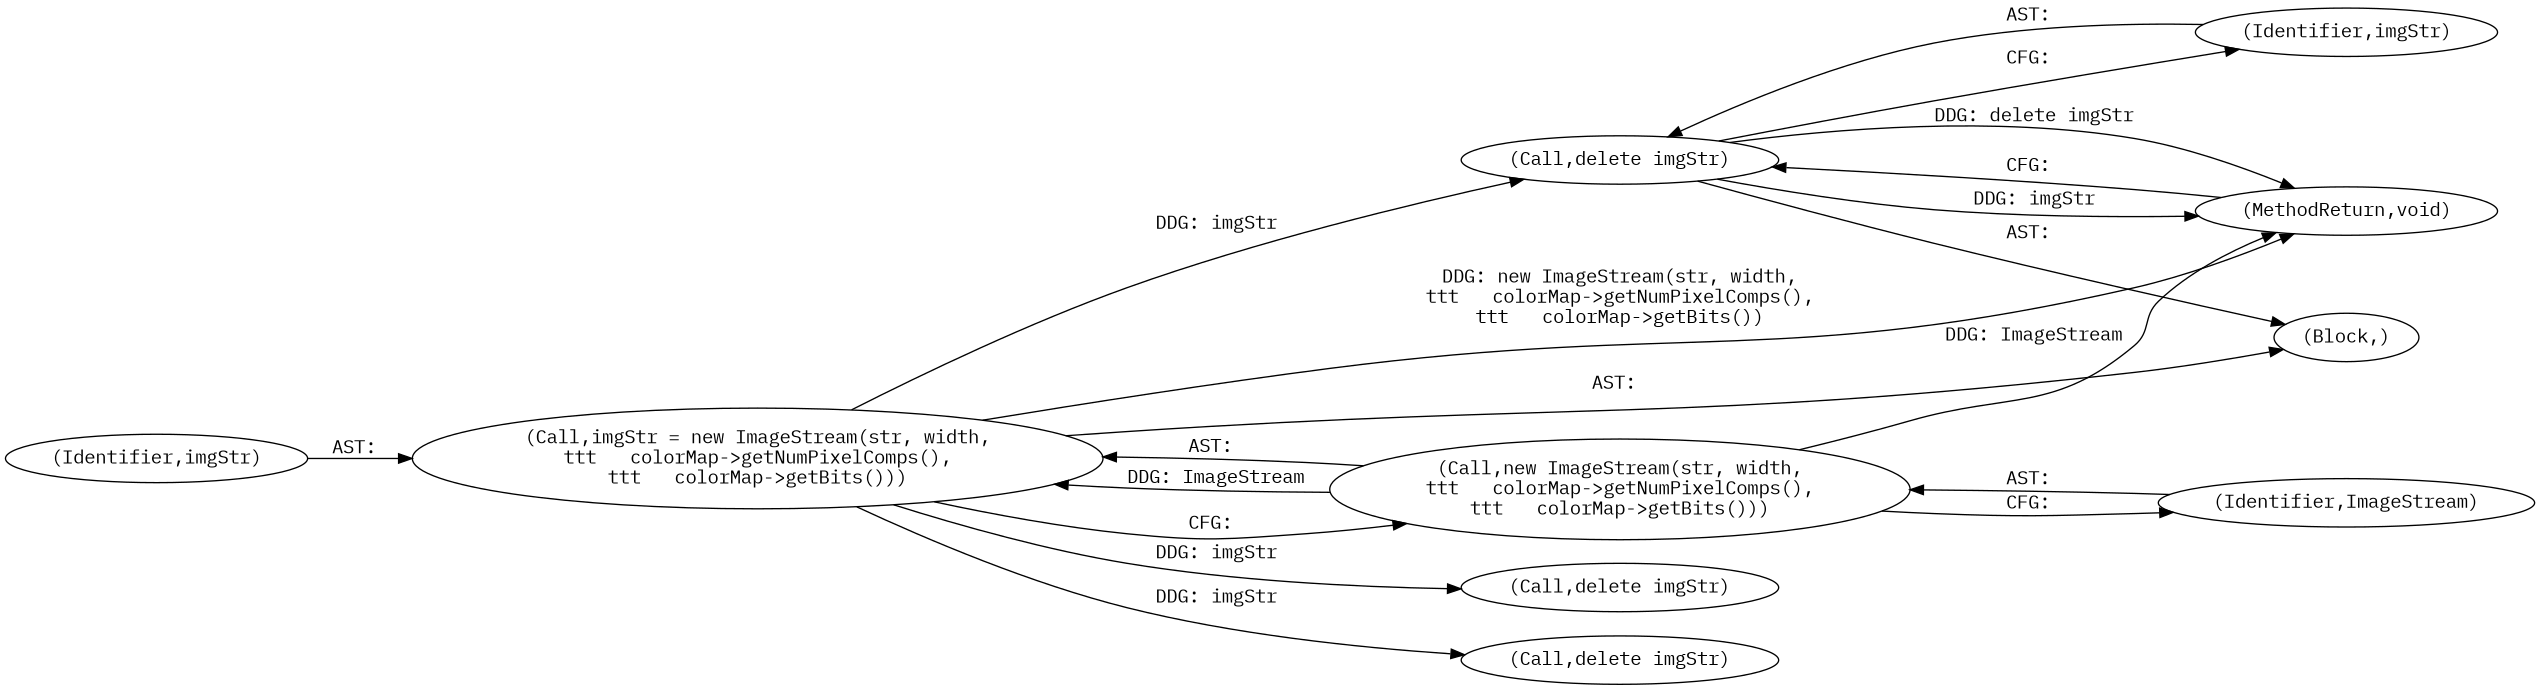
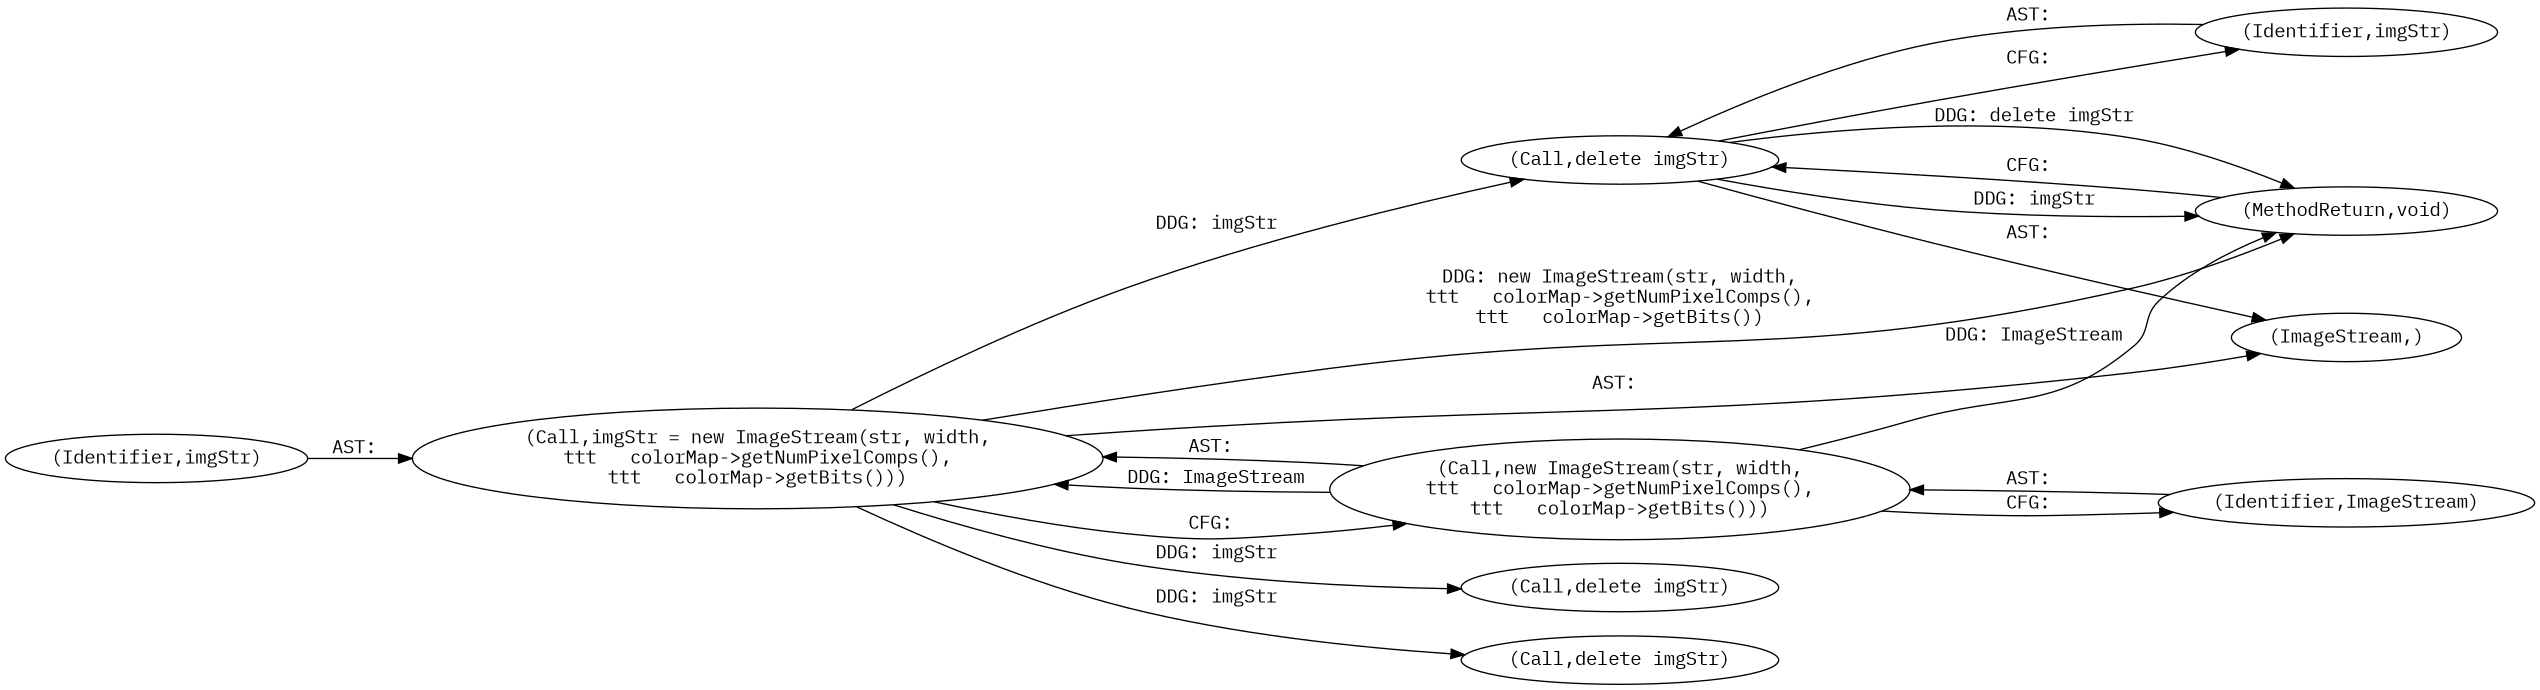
  digraph {
    fontname="IBM Plex Mono"
    rankdir=LR
    node [fontname="IBM Plex Mono"]
    edge [fontname="IBM Plex Mono"]
    n1 [label="(Call,delete imgStr)"]
    n2 [label="(MethodReturn,void)"]
-   n3 [label="(Block,)"]
+   n3 [label="(ImageStream,)"]
    n4 [label="(Identifier,imgStr)"]
    n5 [label="(Call,imgStr = new ImageStream(str, width,\n\t\t\t   colorMap->getNumPixelComps(),\n\t\t\t   colorMap->getBits()))"]
    n6 [label="(Call,new ImageStream(str, width,\n\t\t\t   colorMap->getNumPixelComps(),\n\t\t\t   colorMap->getBits()))"]
    n7 [label="(Call,delete imgStr)"]
    n8 [label="(Call,delete imgStr)"]
    n9 [label="(Identifier,ImageStream)"]
    n10 [label="(Identifier,imgStr)"]
    n1 -> n2 [label="DDG: imgStr"]
    n1 -> n2 [label="DDG: delete imgStr"]
    n1 -> n3 [label="AST: "]
    n1 -> n4 [label="CFG: "]
    n2 -> n1 [label="CFG: "]
    n4 -> n1 [label="AST: "]
    n5 -> n1 [label="DDG: imgStr"]
    n5 -> n2 [label="DDG: new ImageStream(str, width,\n\t\t\t   colorMap->getNumPixelComps(),\n\t\t\t   colorMap->getBits())"]
    n5 -> n3 [label="AST: "]
    n5 -> n6 [label="CFG: "]
    n5 -> n7 [label="DDG: imgStr"]
    n5 -> n8 [label="DDG: imgStr"]
    n6 -> n2 [label="DDG: ImageStream"]
    n6 -> n5 [label="AST: "]
    n6 -> n5 [label="DDG: ImageStream"]
    n6 -> n9 [label="CFG: "]
    n9 -> n6 [label="AST: "]
    n10 -> n5 [label="AST: "]
  }
